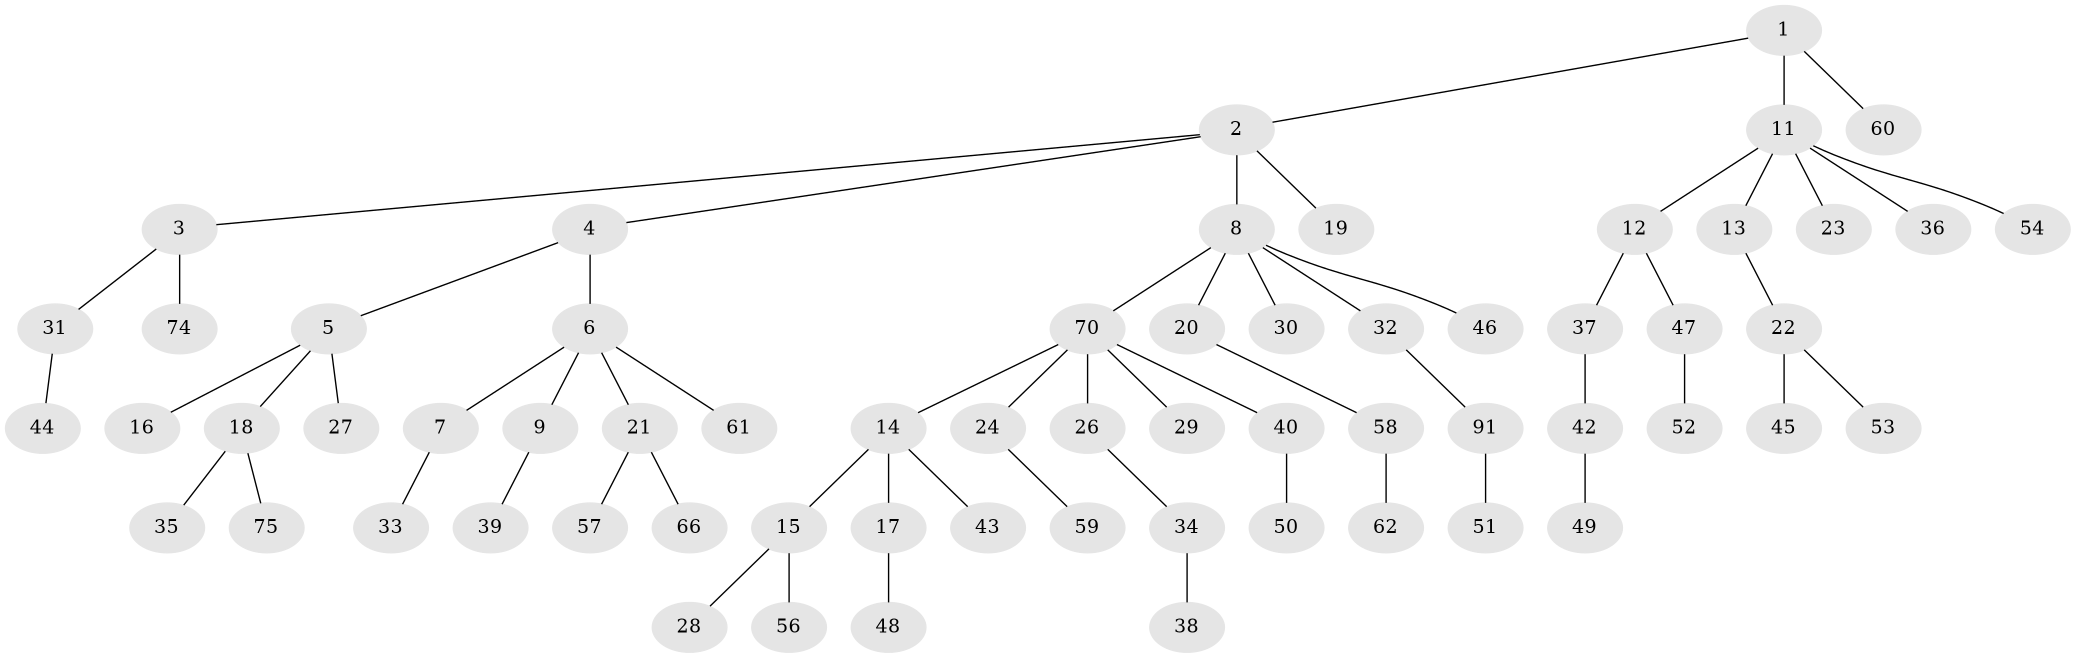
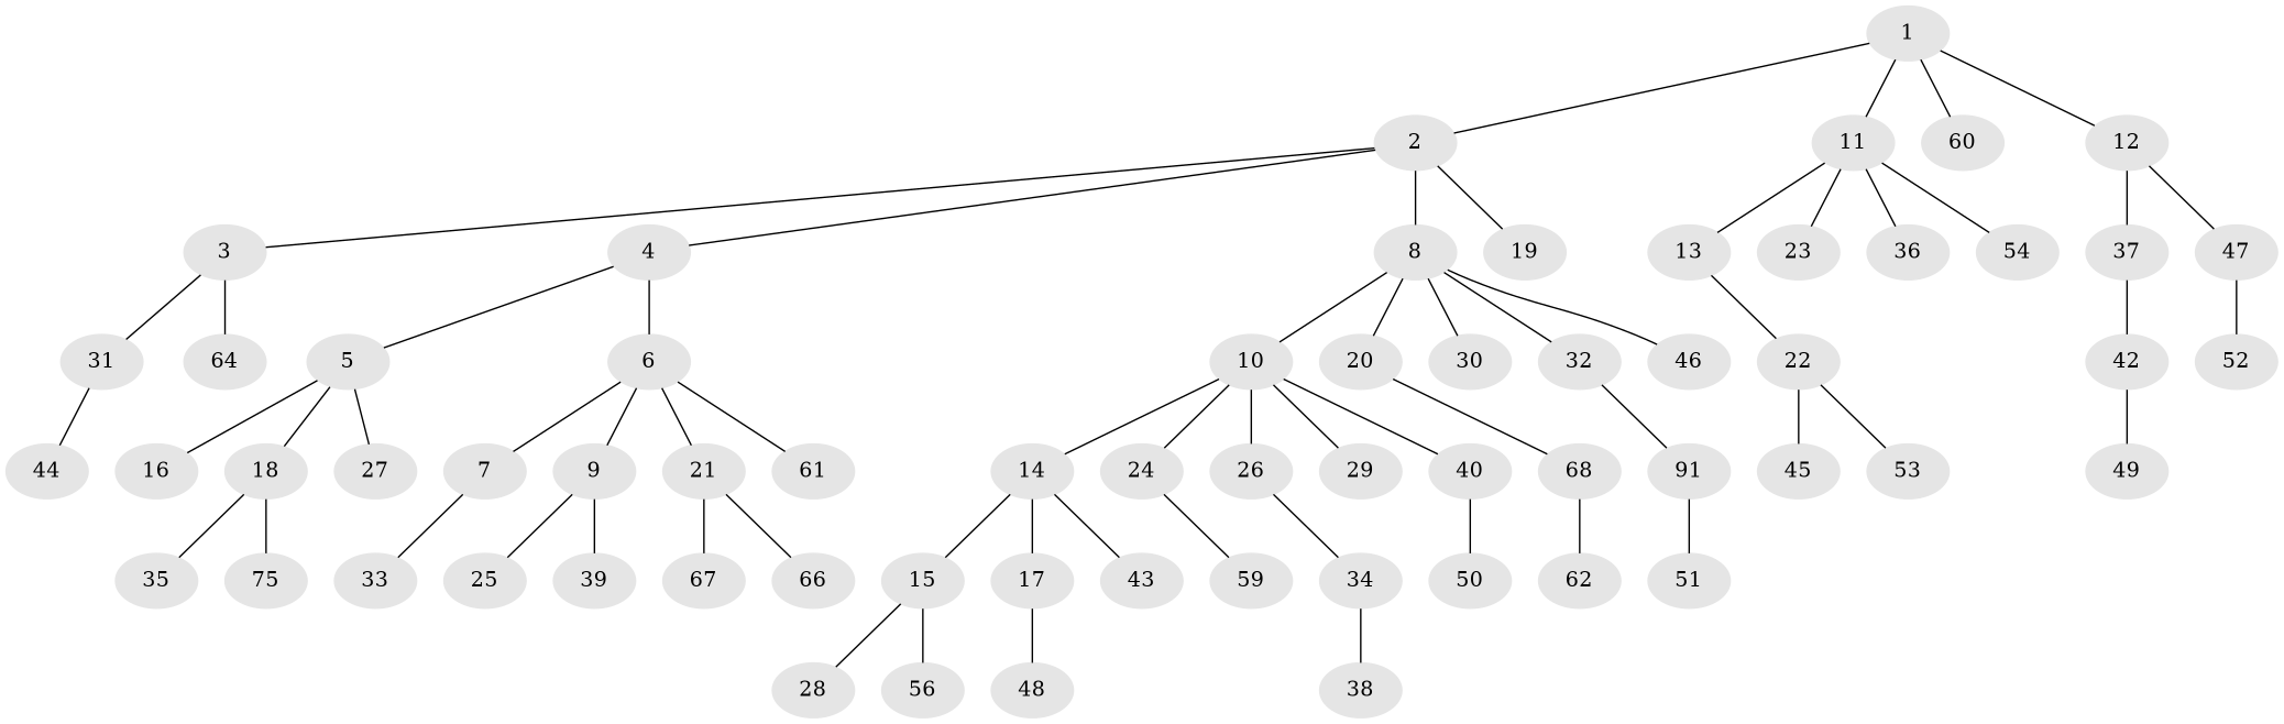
  graph {
    node [color=gray90 style=filled]
    1
    2
    11
    60
    3
    4
    8
    19
    12
    13
    23
    36
    54
    31
-   64 [label=74]
+   64
    5
    6
-   10 [label=70]
+   10
    20
    30
    32
    46
    44
    16
    18
    27
    7
    9
    21
    61
    35
    n32 [label=75]
    33
+   25
    39
-   57
+   57 [label=67]
    n37 [label=66]
    14
    24
    26
    29
    40
-   58
+   58 [label=68]
    n44 [label=91]
    15
    17
    43
    59
    34
    50
    37
    47
    22
    42
    52
    45
    53
    28
    56
    48
    62
    38
    51
    49
    1 -- 2
    1 -- 11
    1 -- 60
    2 -- 3
    2 -- 4
    2 -- 8
    2 -- 19
-   11 -- 12
+   1 -- 12
    11 -- 13
    11 -- 23
    11 -- 36
    11 -- 54
    3 -- 31
    3 -- 64
    4 -- 5
    4 -- 6
    8 -- 10
    8 -- 20
    8 -- 30
    8 -- 32
    8 -- 46
    12 -- 37
    12 -- 47
    13 -- 22
    31 -- 44
    5 -- 16
    5 -- 18
    5 -- 27
    6 -- 7
    6 -- 9
    6 -- 21
    6 -- 61
    10 -- 14
    10 -- 24
    10 -- 26
    10 -- 29
    10 -- 40
    20 -- 58
    32 -- n44
    18 -- 35
    18 -- n32
    7 -- 33
+   9 -- 25
    9 -- 39
    21 -- 57
    21 -- n37
    14 -- 15
    14 -- 17
    14 -- 43
    24 -- 59
    26 -- 34
    40 -- 50
    58 -- 62
    n44 -- 51
    15 -- 28
    15 -- 56
    17 -- 48
    34 -- 38
    37 -- 42
    47 -- 52
    22 -- 45
    22 -- 53
    42 -- 49
  }
